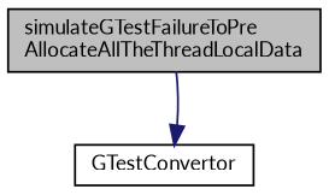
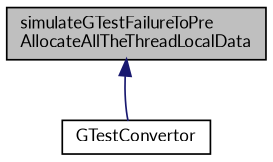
  digraph {
    rankdir=TB
    fontname=Lato
    node [color=black fontname=Lato fontsize=10 shape=record style=filled]
    n1 [fillcolor=grey75 fontcolor=black height=0.2 label="simulateGTestFailureToPre\lAllocateAllTheThreadLocalData" width=0.4]
    n2 [fillcolor=white height=0.2 label=GTestConvertor width=0.4]
-   n2 -> n1 [color=midnightblue dir=back fontname=Lato fontsize=10 labelfontname=Helvetica labelfontsize=10 style=solid]
+   n1 -> n2 [color=midnightblue dir=back fontname=Lato fontsize=10 labelfontname=Helvetica labelfontsize=10 style=solid]
  }
